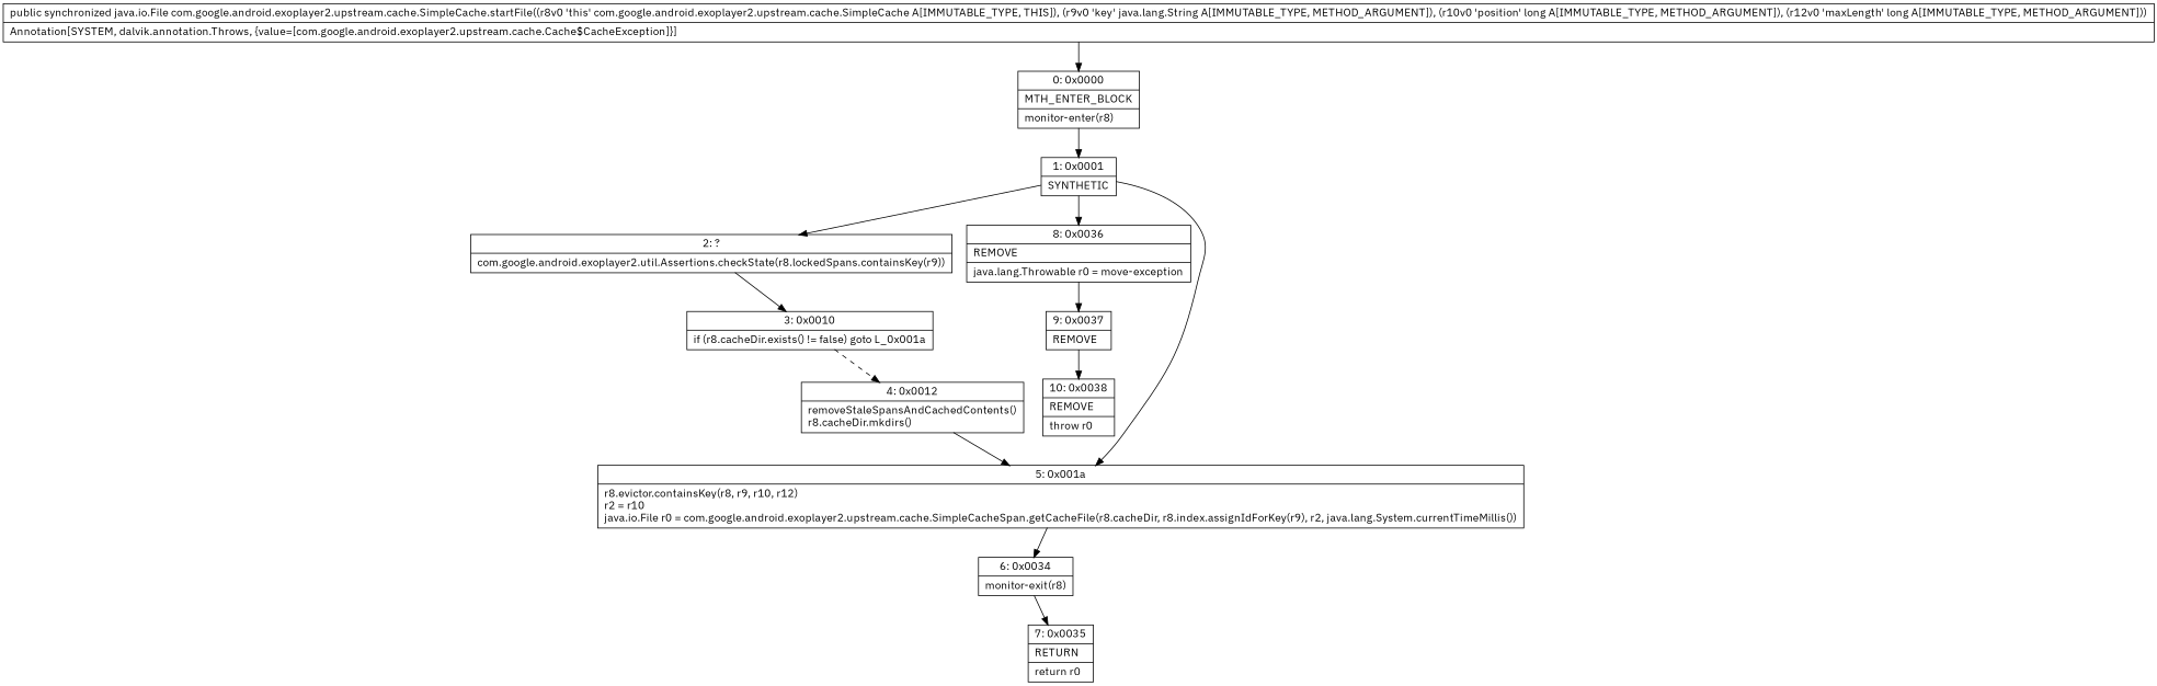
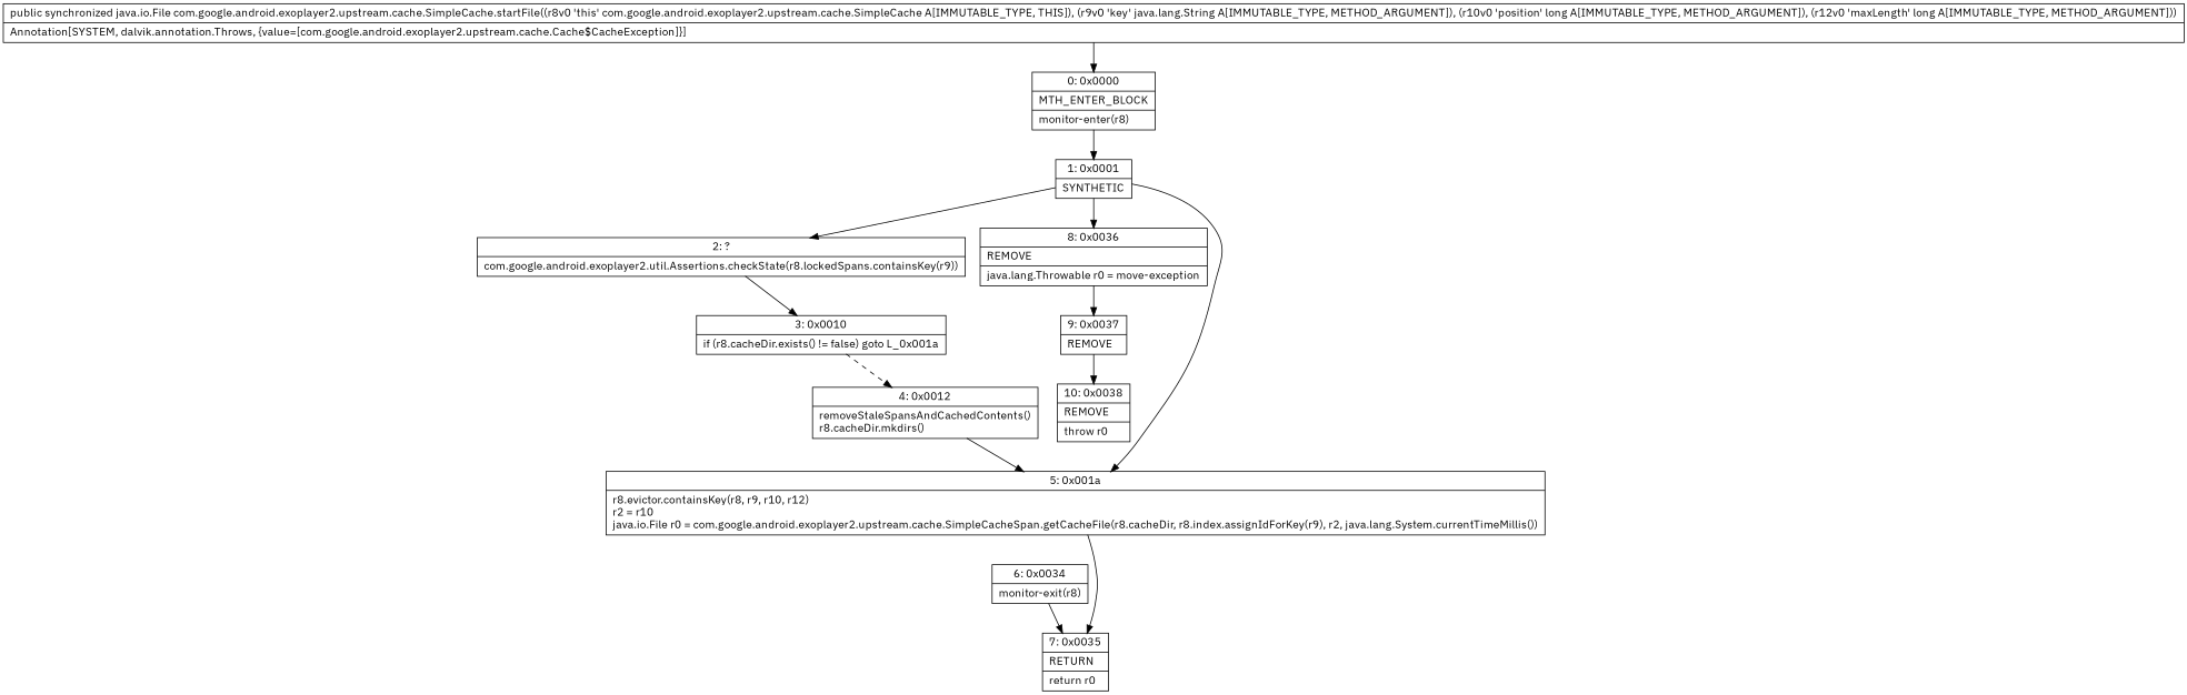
  digraph {
    fontname="IBM Plex Sans"
    node [fontname="IBM Plex Sans" shape=record]
    edge [fontname="IBM Plex Sans"]
    n1 [label="{0\:\ 0x0000|MTH_ENTER_BLOCK\l|monitor\-enter(r8)\l}"]
    n2 [label="{1\:\ 0x0001|SYNTHETIC\l}"]
    n3 [label="{2\:\ ?|com.google.android.exoplayer2.util.Assertions.checkState(r8.lockedSpans.containsKey(r9))\l}"]
    n4 [label="{8\:\ 0x0036|REMOVE\l|java.lang.Throwable r0 = move\-exception\l}"]
    n5 [label="{5\:\ 0x001a|r8.evictor.containsKey(r8, r9, r10, r12)\lr2 = r10\ljava.io.File r0 = com.google.android.exoplayer2.upstream.cache.SimpleCacheSpan.getCacheFile(r8.cacheDir, r8.index.assignIdForKey(r9), r2, java.lang.System.currentTimeMillis())\l}"]
    n6 [label="{3\:\ 0x0010|if (r8.cacheDir.exists() != false) goto L_0x001a\l}"]
    n7 [label="{9\:\ 0x0037|REMOVE\l}"]
    n8 [label="{4\:\ 0x0012|removeStaleSpansAndCachedContents()\lr8.cacheDir.mkdirs()\l}"]
    n9 [label="{6\:\ 0x0034|monitor\-exit(r8)\l}"]
    n10 [label="{7\:\ 0x0035|RETURN\l|return r0\l}"]
    n11 [label="{10\:\ 0x0038|REMOVE\l|throw r0\l}"]
    n12 [label="{public synchronized java.io.File com.google.android.exoplayer2.upstream.cache.SimpleCache.startFile((r8v0 'this' com.google.android.exoplayer2.upstream.cache.SimpleCache A[IMMUTABLE_TYPE, THIS]), (r9v0 'key' java.lang.String A[IMMUTABLE_TYPE, METHOD_ARGUMENT]), (r10v0 'position' long A[IMMUTABLE_TYPE, METHOD_ARGUMENT]), (r12v0 'maxLength' long A[IMMUTABLE_TYPE, METHOD_ARGUMENT]))  | Annotation[SYSTEM, dalvik.annotation.Throws, \{value=[com.google.android.exoplayer2.upstream.cache.Cache$CacheException]\}]\l}"]
    n1 -> n2
    n2 -> n3
    n2 -> n4
    n2 -> n5
    n3 -> n6
    n4 -> n7
-   n5 -> n9
+   n5 -> n10
    n6 -> n8 [style=dashed]
    n7 -> n11
    n8 -> n5
    n9 -> n10
    n12 -> n1
  }
